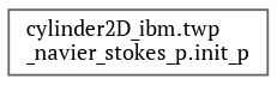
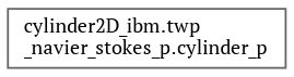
  digraph {
    rankdir=LR
    fontname="PT Serif"
-   n1 [color=gray40 fillcolor=white fontname="PT Serif" fontsize=10 height=0.2 label="cylinder2D_ibm.twp\l_navier_stokes_p.init_p" shape=record style=filled width=0.4]
+   n1 [color=gray40 fillcolor=white fontname="PT Serif" fontsize=10 height=0.2 label="cylinder2D_ibm.twp\l_navier_stokes_p.cylinder_p" shape=record style=filled width=0.4]
  }
